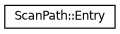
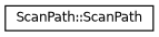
  digraph {
    rankdir=LR
-   n1 [color=black fillcolor=white fontname=Helvetica fontsize=10 height=0.2 label="ScanPath::Entry" shape=record style=filled width=0.4]
+   n1 [color=black fillcolor=white fontname=Helvetica fontsize=10 height=0.2 label="ScanPath::ScanPath" shape=record style=filled width=0.4]
  }
